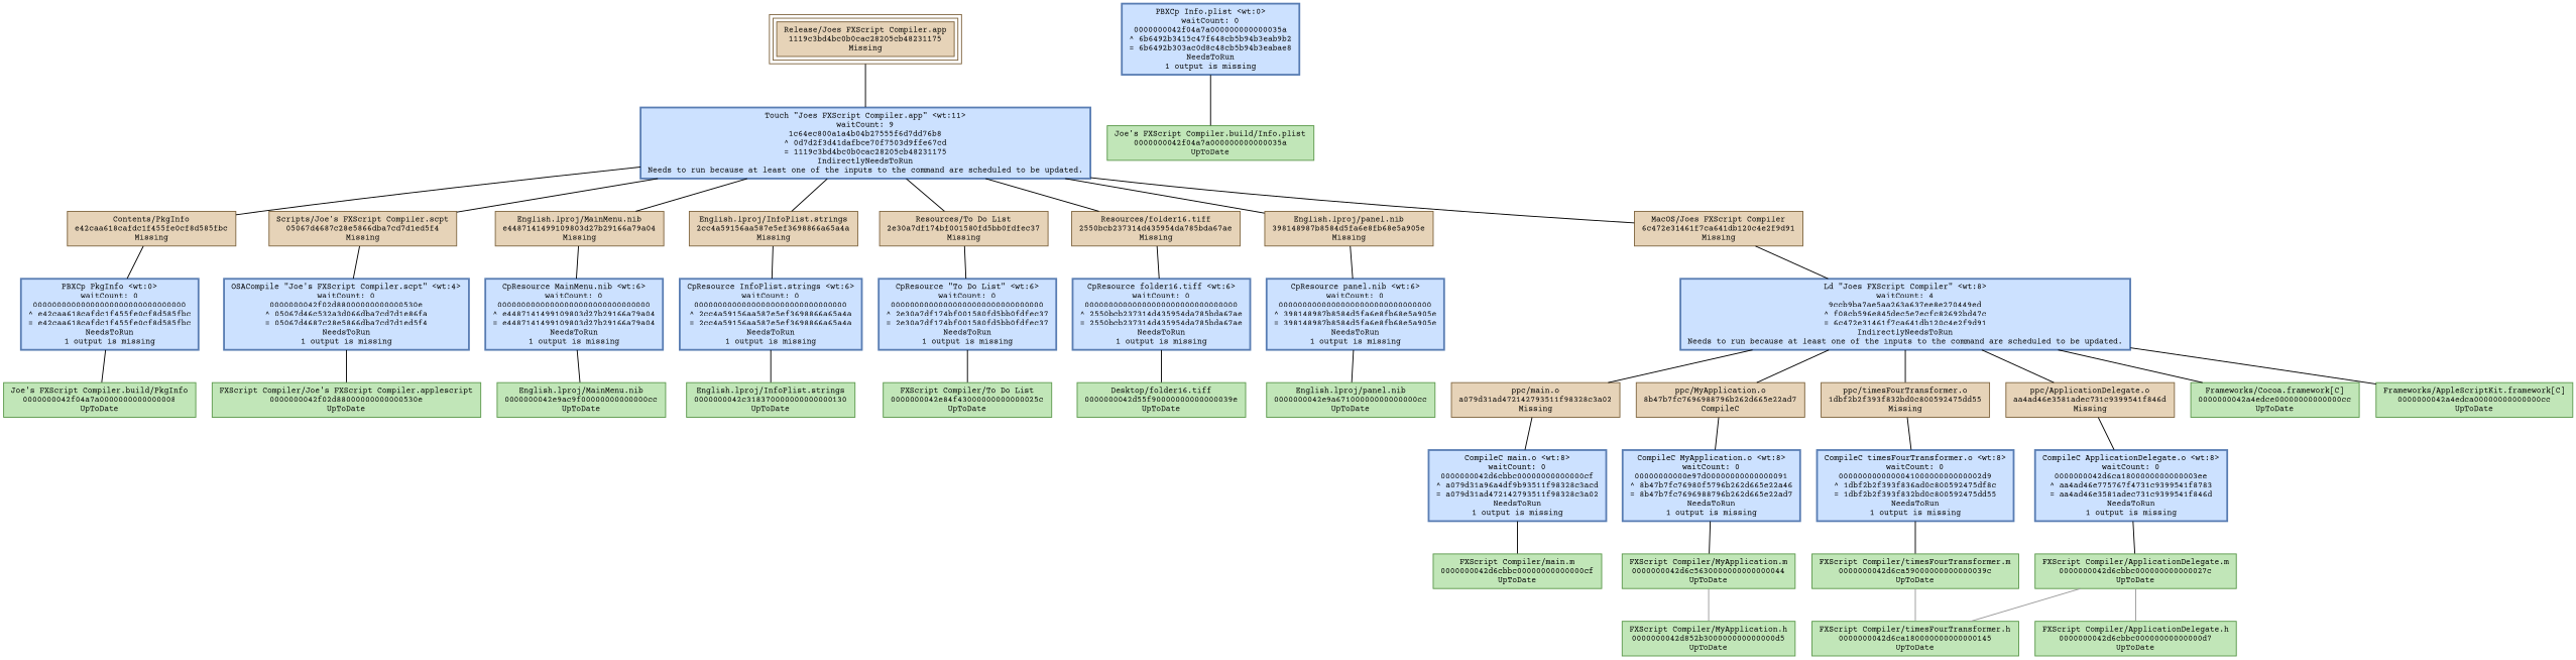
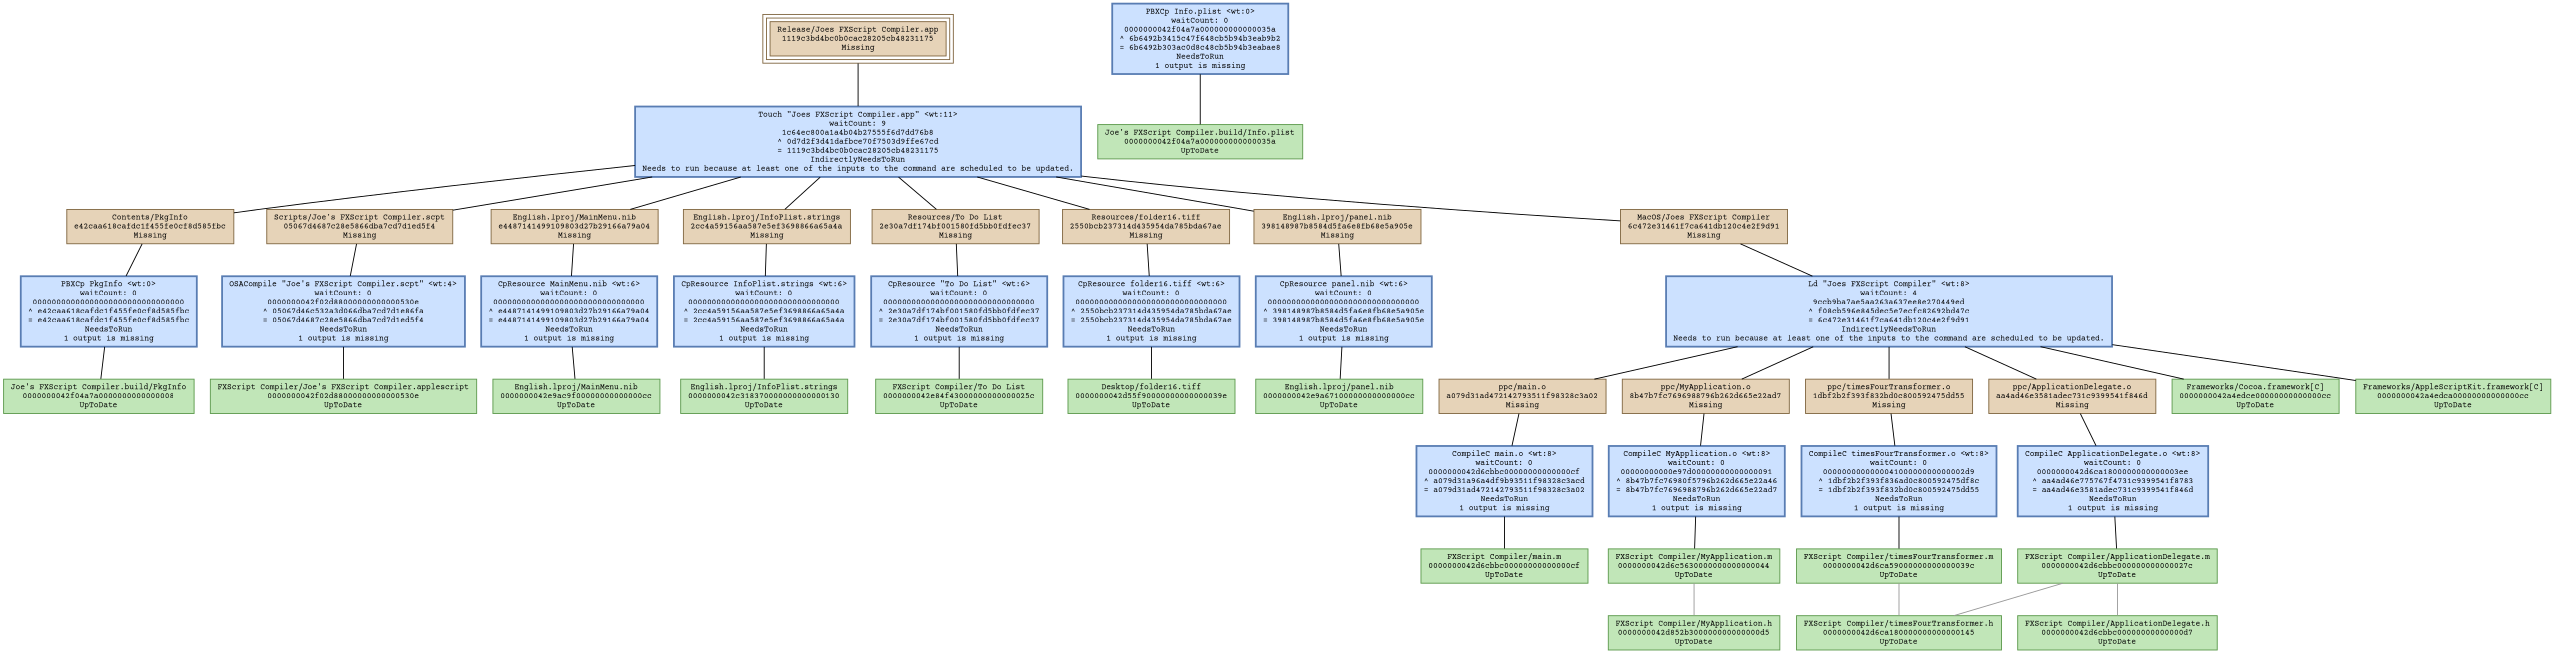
  digraph {
    concentrate=false
    fontname="Courier Prime"
    node [color="0.3 0.5 0.6" fillcolor="0.3 0.2 0.9" fontname="Courier Prime" fontsize=9 shape=box style=filled]
    edge [arrowhead=none arrowtail=normal color=black fontname="Courier Prime" style=solid]
    n1 [color="0.1 0.5 0.5" fillcolor="0.1 0.2 0.9" label="Release/Joes FXScript Compiler.app\n1119c3bd4bc0b0cac28205cb48231175\nMissing" peripheries=3]
    n2 [color="0.6 0.5 0.7" fillcolor="0.6 0.2 1.0" label="Touch \"Joes FXScript Compiler.app\" <wt:11>\nwaitCount: 9\n1c64ec800a1a4b04b27555f6d7dd76b8\n^ 0d7d2f3d41dafbce70f7503d9ffe67cd\n= 1119c3bd4bc0b0cac28205cb48231175\nIndirectlyNeedsToRun\nNeeds to run because at least one of the inputs to the command are scheduled to be updated." style="filled,bold"]
    n3 [color="0.1 0.5 0.5" fillcolor="0.1 0.2 0.9" label="Contents/PkgInfo\ne42caa618cafdc1f455fe0cf8d585fbc\nMissing"]
    n4 [color="0.1 0.5 0.5" fillcolor="0.1 0.2 0.9" label="Scripts/Joe's FXScript Compiler.scpt\n05067d4687c28e5866dba7cd7d1ed5f4\nMissing"]
    n5 [color="0.1 0.5 0.5" fillcolor="0.1 0.2 0.9" label="English.lproj/MainMenu.nib\ne4487141499109803d27b29166a79a04\nMissing"]
    n6 [color="0.1 0.5 0.5" fillcolor="0.1 0.2 0.9" label="English.lproj/InfoPlist.strings\n2cc4a59156aa587e5ef3698866a65a4a\nMissing"]
    n7 [color="0.1 0.5 0.5" fillcolor="0.1 0.2 0.9" label="Resources/To Do List\n2e30a7df174bf001580fd5bb0fdfec37\nMissing"]
    n8 [color="0.1 0.5 0.5" fillcolor="0.1 0.2 0.9" label="Resources/folder16.tiff\n2550bcb237314d435954da785bda67ae\nMissing"]
    n9 [color="0.1 0.5 0.5" fillcolor="0.1 0.2 0.9" label="English.lproj/panel.nib\n398148987b8584d5fa6e8fb68e5a905e\nMissing"]
    n10 [color="0.1 0.5 0.5" fillcolor="0.1 0.2 0.9" label="MacOS/Joes FXScript Compiler\n6c472e31461f7ca641db120c4e2f9d91\nMissing"]
    n11 [color="0.6 0.5 0.7" fillcolor="0.6 0.2 1.0" label="PBXCp Info.plist <wt:0>\nwaitCount: 0\n0000000042f04a7a000000000000035a\n^ 6b6492b3415c47f648cb5b94b3eab9b2\n= 6b6492b303ac0d8c48cb5b94b3eabae8\nNeedsToRun\n1 output is missing" style="filled,bold"]
    n12 [label="Joe's FXScript Compiler.build/Info.plist\n0000000042f04a7a000000000000035a\nUpToDate"]
    n13 [color="0.6 0.5 0.7" fillcolor="0.6 0.2 1.0" label="PBXCp PkgInfo <wt:0>\nwaitCount: 0\n00000000000000000000000000000000\n^ e42caa618cafdc1f455fe0cf8d585fbc\n= e42caa618cafdc1f455fe0cf8d585fbc\nNeedsToRun\n1 output is missing" style="filled,bold"]
    n14 [label="Joe's FXScript Compiler.build/PkgInfo\n0000000042f04a7a0000000000000008\nUpToDate"]
    n15 [color="0.6 0.5 0.7" fillcolor="0.6 0.2 1.0" label="OSACompile \"Joe's FXScript Compiler.scpt\" <wt:4>\nwaitCount: 0\n0000000042f02d88000000000000530e\n^ 05067d46c532a3d066dba7cd7d1e86fa\n= 05067d4687c28e5866dba7cd7d1ed5f4\nNeedsToRun\n1 output is missing" style="filled,bold"]
    n16 [label="FXScript Compiler/Joe's FXScript Compiler.applescript\n0000000042f02d88000000000000530e\nUpToDate"]
    n17 [color="0.6 0.5 0.7" fillcolor="0.6 0.2 1.0" label="CpResource MainMenu.nib <wt:6>\nwaitCount: 0\n00000000000000000000000000000000\n^ e4487141499109803d27b29166a79a04\n= e4487141499109803d27b29166a79a04\nNeedsToRun\n1 output is missing" style="filled,bold"]
    n18 [label="English.lproj/MainMenu.nib\n0000000042e9ac9f00000000000000cc\nUpToDate"]
    n19 [color="0.6 0.5 0.7" fillcolor="0.6 0.2 1.0" label="CpResource InfoPlist.strings <wt:6>\nwaitCount: 0\n00000000000000000000000000000000\n^ 2cc4a59156aa587e5ef3698866a65a4a\n= 2cc4a59156aa587e5ef3698866a65a4a\nNeedsToRun\n1 output is missing" style="filled,bold"]
    n20 [label="English.lproj/InfoPlist.strings\n0000000042c318370000000000000130\nUpToDate"]
    n21 [color="0.6 0.5 0.7" fillcolor="0.6 0.2 1.0" label="CpResource \"To Do List\" <wt:6>\nwaitCount: 0\n00000000000000000000000000000000\n^ 2e30a7df174bf001580fd5bb0fdfec37\n= 2e30a7df174bf001580fd5bb0fdfec37\nNeedsToRun\n1 output is missing" style="filled,bold"]
    n22 [label="FXScript Compiler/To Do List\n0000000042e84f43000000000000025c\nUpToDate"]
    n23 [color="0.6 0.5 0.7" fillcolor="0.6 0.2 1.0" label="CpResource folder16.tiff <wt:6>\nwaitCount: 0\n00000000000000000000000000000000\n^ 2550bcb237314d435954da785bda67ae\n= 2550bcb237314d435954da785bda67ae\nNeedsToRun\n1 output is missing" style="filled,bold"]
    n24 [label="Desktop/folder16.tiff\n0000000042d55f90000000000000039e\nUpToDate"]
    n25 [color="0.6 0.5 0.7" fillcolor="0.6 0.2 1.0" label="CpResource panel.nib <wt:6>\nwaitCount: 0\n00000000000000000000000000000000\n^ 398148987b8584d5fa6e8fb68e5a905e\n= 398148987b8584d5fa6e8fb68e5a905e\nNeedsToRun\n1 output is missing" style="filled,bold"]
    n26 [label="English.lproj/panel.nib\n0000000042e9a67100000000000000cc\nUpToDate"]
    n27 [color="0.1 0.5 0.5" fillcolor="0.1 0.2 0.9" label="ppc/main.o\na079d31ad472142793511f98328c3a02\nMissing"]
    n28 [color="0.6 0.5 0.7" fillcolor="0.6 0.2 1.0" label="CompileC main.o <wt:8>\nwaitCount: 0\n0000000042d6cbbc00000000000000cf\n^ a079d31a96a4df9b93511f98328c3acd\n= a079d31ad472142793511f98328c3a02\nNeedsToRun\n1 output is missing" style="filled,bold"]
    n29 [label="FXScript Compiler/main.m\n0000000042d6cbbc00000000000000cf\nUpToDate"]
-   n30 [color="0.1 0.5 0.5" fillcolor="0.1 0.2 0.9" label="ppc/MyApplication.o\n8b47b7fc7696988796b262d665e22ad7\nCompileC"]
+   n30 [color="0.1 0.5 0.5" fillcolor="0.1 0.2 0.9" label="ppc/MyApplication.o\n8b47b7fc7696988796b262d665e22ad7\nMissing"]
    n31 [color="0.6 0.5 0.7" fillcolor="0.6 0.2 1.0" label="CompileC MyApplication.o <wt:8>\nwaitCount: 0\n00000000000e97d00000000000000091\n^ 8b47b7fc76980f5796b262d665e22a46\n= 8b47b7fc7696988796b262d665e22ad7\nNeedsToRun\n1 output is missing" style="filled,bold"]
    n32 [label="FXScript Compiler/MyApplication.m\n0000000042d6c5630000000000000044\nUpToDate"]
    n33 [label="FXScript Compiler/MyApplication.h\n0000000042d852b300000000000000d5\nUpToDate"]
    n34 [color="0.1 0.5 0.5" fillcolor="0.1 0.2 0.9" label="ppc/timesFourTransformer.o\n1dbf2b2f393f832bd0c800592475dd55\nMissing"]
    n35 [color="0.6 0.5 0.7" fillcolor="0.6 0.2 1.0" label="CompileC timesFourTransformer.o <wt:8>\nwaitCount: 0\n000000000000004100000000000002d9\n^ 1dbf2b2f393f836ad0c800592475df8c\n= 1dbf2b2f393f832bd0c800592475dd55\nNeedsToRun\n1 output is missing" style="filled,bold"]
    n36 [label="FXScript Compiler/timesFourTransformer.m\n0000000042d6ca59000000000000039c\nUpToDate"]
    n37 [label="FXScript Compiler/timesFourTransformer.h\n0000000042d6ca180000000000000145\nUpToDate"]
    n38 [color="0.1 0.5 0.5" fillcolor="0.1 0.2 0.9" label="ppc/ApplicationDelegate.o\naa4ad46e3581adec731c9399541f846d\nMissing"]
    n39 [color="0.6 0.5 0.7" fillcolor="0.6 0.2 1.0" label="CompileC ApplicationDelegate.o <wt:8>\nwaitCount: 0\n0000000042d6ca1800000000000003ee\n^ aa4ad46e775767f4731c9399541f8783\n= aa4ad46e3581adec731c9399541f846d\nNeedsToRun\n1 output is missing" style="filled,bold"]
    n40 [label="FXScript Compiler/ApplicationDelegate.m\n0000000042d6cbbc000000000000027c\nUpToDate"]
    n41 [label="FXScript Compiler/ApplicationDelegate.h\n0000000042d6cbbc00000000000000d7\nUpToDate"]
    n42 [color="0.6 0.5 0.7" fillcolor="0.6 0.2 1.0" label="Ld \"Joes FXScript Compiler\" <wt:8>\nwaitCount: 4\n9ccb9ba7ae5aa263a637ee8e270449ed\n^ f08cb596e845dec5e7ecfc82692bd47c\n= 6c472e31461f7ca641db120c4e2f9d91\nIndirectlyNeedsToRun\nNeeds to run because at least one of the inputs to the command are scheduled to be updated." style="filled,bold"]
    n43 [label="Frameworks/Cocoa.framework[C]\n0000000042a4edce00000000000000cc\nUpToDate"]
    n44 [label="Frameworks/AppleScriptKit.framework[C]\n0000000042a4edca00000000000000cc\nUpToDate"]
    n1 -> n2
    n2 -> n3
    n2 -> n4
    n2 -> n5
    n2 -> n6
    n2 -> n7
    n2 -> n8
    n2 -> n9
    n2 -> n10
    n3 -> n13
    n4 -> n15
    n5 -> n17
    n6 -> n19
    n7 -> n21
    n8 -> n23
    n9 -> n25
    n10 -> n42
    n11 -> n12
    n13 -> n14
    n15 -> n16
    n17 -> n18
    n19 -> n20
    n21 -> n22
    n23 -> n24
    n25 -> n26
    n27 -> n28
    n28 -> n29
    n30 -> n31
    n31 -> n32
    n32 -> n33 [color=gray60]
    n34 -> n35
    n35 -> n36
    n36 -> n37 [color=gray60]
    n38 -> n39
    n39 -> n40
    n40 -> n37 [color=gray60]
    n40 -> n41 [color=gray60]
    n42 -> n27
    n42 -> n30
    n42 -> n34
    n42 -> n38
    n42 -> n43
    n42 -> n44
  }
